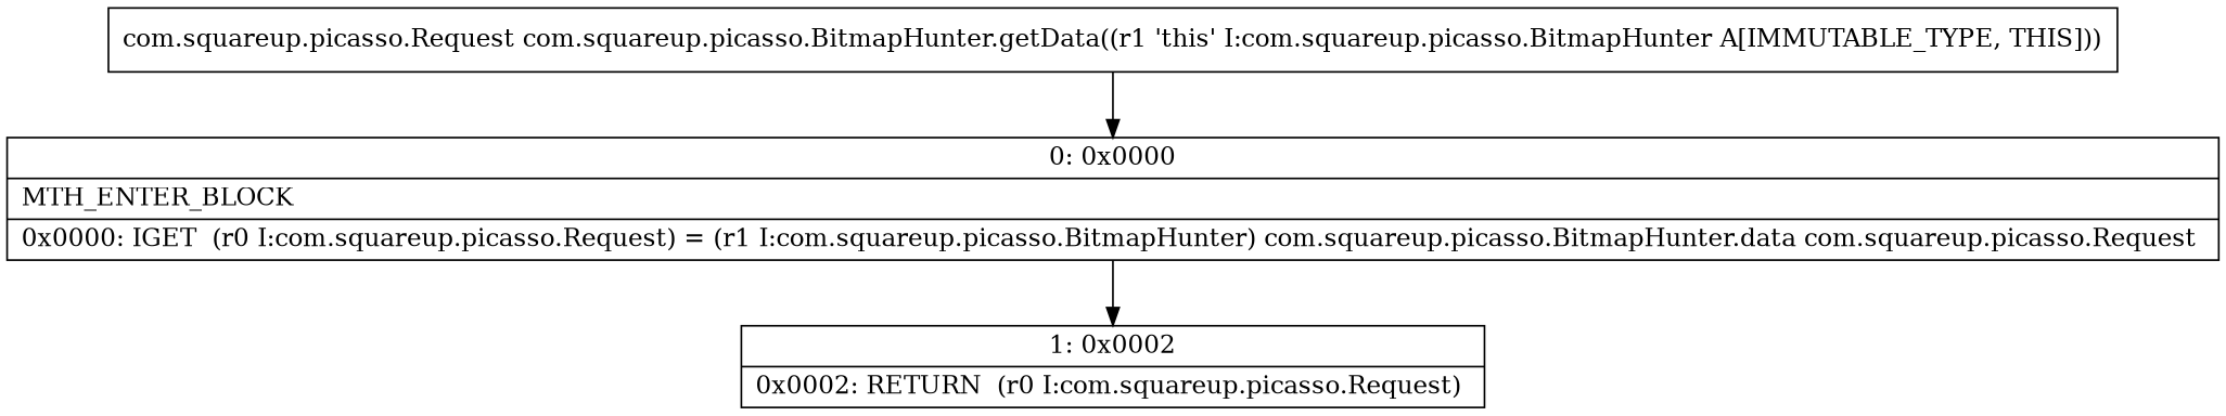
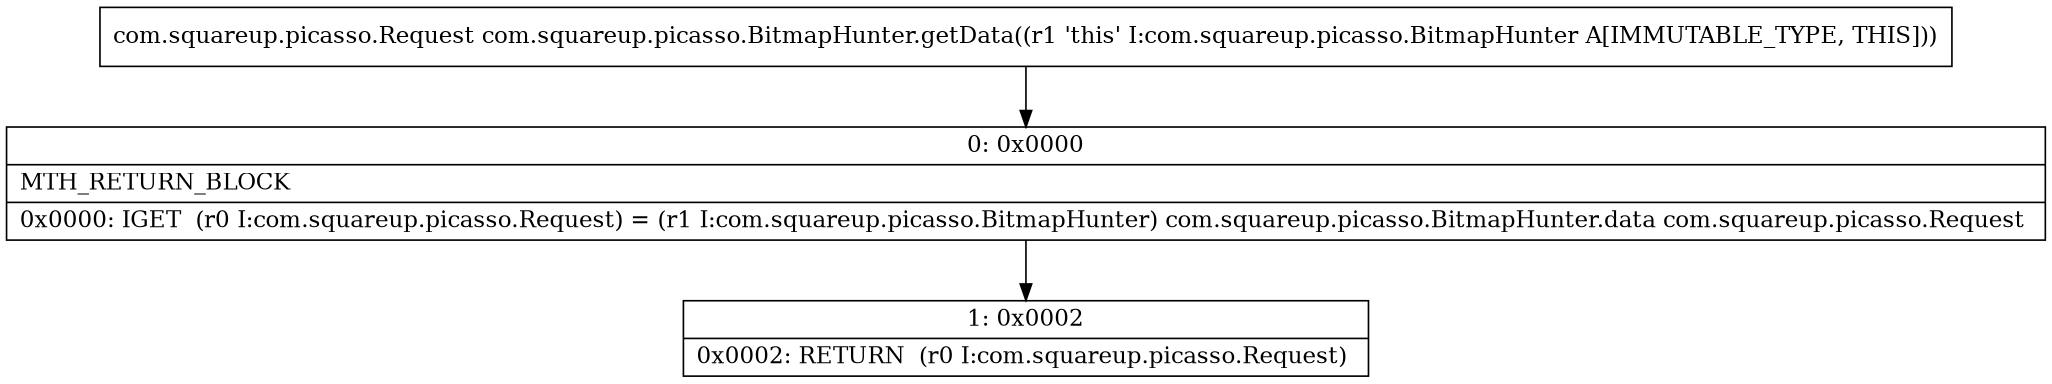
  digraph {
    node [shape=record]
-   n1 [label="{0\:\ 0x0000|MTH_ENTER_BLOCK\l|0x0000: IGET  (r0 I:com.squareup.picasso.Request) = (r1 I:com.squareup.picasso.BitmapHunter) com.squareup.picasso.BitmapHunter.data com.squareup.picasso.Request \l}"]
+   n1 [label="{0\:\ 0x0000|MTH_RETURN_BLOCK\l|0x0000: IGET  (r0 I:com.squareup.picasso.Request) = (r1 I:com.squareup.picasso.BitmapHunter) com.squareup.picasso.BitmapHunter.data com.squareup.picasso.Request \l}"]
    n2 [label="{1\:\ 0x0002|0x0002: RETURN  (r0 I:com.squareup.picasso.Request) \l}"]
    n3 [label="{com.squareup.picasso.Request com.squareup.picasso.BitmapHunter.getData((r1 'this' I:com.squareup.picasso.BitmapHunter A[IMMUTABLE_TYPE, THIS])) }"]
    n1 -> n2
    n3 -> n1
  }
